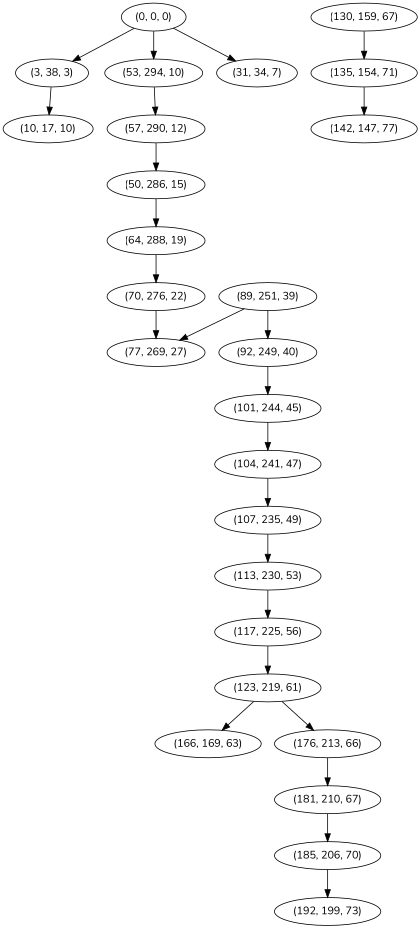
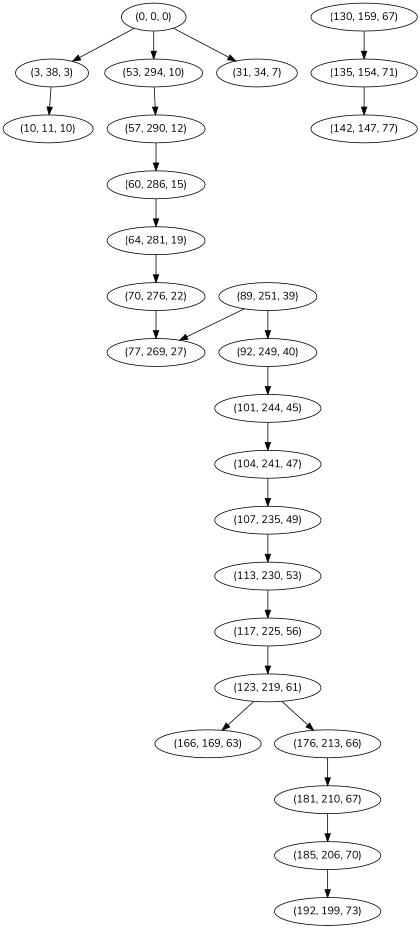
  digraph {
    fontname=Nunito
    node [fontname=Nunito]
    edge [fontname=Nunito]
    "(0, 0, 0)"
    "(3, 38, 3)"
    "(53, 294, 10)"
    "(31, 34, 7)"
-   "(10, 17, 10)"
+   "(10, 17, 10)" [label="(10, 11, 10)"]
    "(57, 290, 12)"
-   "(60, 286, 15)" [label="(50, 286, 15)"]
-   "(64, 281, 19)" [label="(64, 288, 19)"]
+   "(60, 286, 15)"
+   "(64, 281, 19)"
    "(70, 276, 22)"
    "(77, 269, 27)"
    "(89, 251, 39)"
    "(92, 249, 40)"
    "(101, 244, 45)"
    "(104, 241, 47)"
    "(107, 235, 49)"
    "(113, 230, 53)"
    "(117, 225, 56)"
    "(123, 219, 61)"
    "(166, 169, 63)"
    "(176, 213, 66)"
    "(130, 159, 67)"
    "(135, 154, 71)"
    "(181, 210, 67)"
    "(142, 147, 77)"
    "(185, 206, 70)"
    "(192, 199, 73)"
    "(0, 0, 0)" -> "(3, 38, 3)"
    "(0, 0, 0)" -> "(53, 294, 10)"
    "(0, 0, 0)" -> "(31, 34, 7)"
    "(3, 38, 3)" -> "(10, 17, 10)"
    "(53, 294, 10)" -> "(57, 290, 12)"
    "(57, 290, 12)" -> "(60, 286, 15)"
    "(60, 286, 15)" -> "(64, 281, 19)"
    "(64, 281, 19)" -> "(70, 276, 22)"
    "(70, 276, 22)" -> "(77, 269, 27)"
    "(89, 251, 39)" -> "(77, 269, 27)"
    "(89, 251, 39)" -> "(92, 249, 40)"
    "(92, 249, 40)" -> "(101, 244, 45)"
    "(101, 244, 45)" -> "(104, 241, 47)"
    "(104, 241, 47)" -> "(107, 235, 49)"
    "(107, 235, 49)" -> "(113, 230, 53)"
    "(113, 230, 53)" -> "(117, 225, 56)"
    "(117, 225, 56)" -> "(123, 219, 61)"
    "(123, 219, 61)" -> "(166, 169, 63)"
    "(123, 219, 61)" -> "(176, 213, 66)"
    "(176, 213, 66)" -> "(181, 210, 67)"
    "(130, 159, 67)" -> "(135, 154, 71)"
    "(135, 154, 71)" -> "(142, 147, 77)"
    "(181, 210, 67)" -> "(185, 206, 70)"
    "(185, 206, 70)" -> "(192, 199, 73)"
  }
